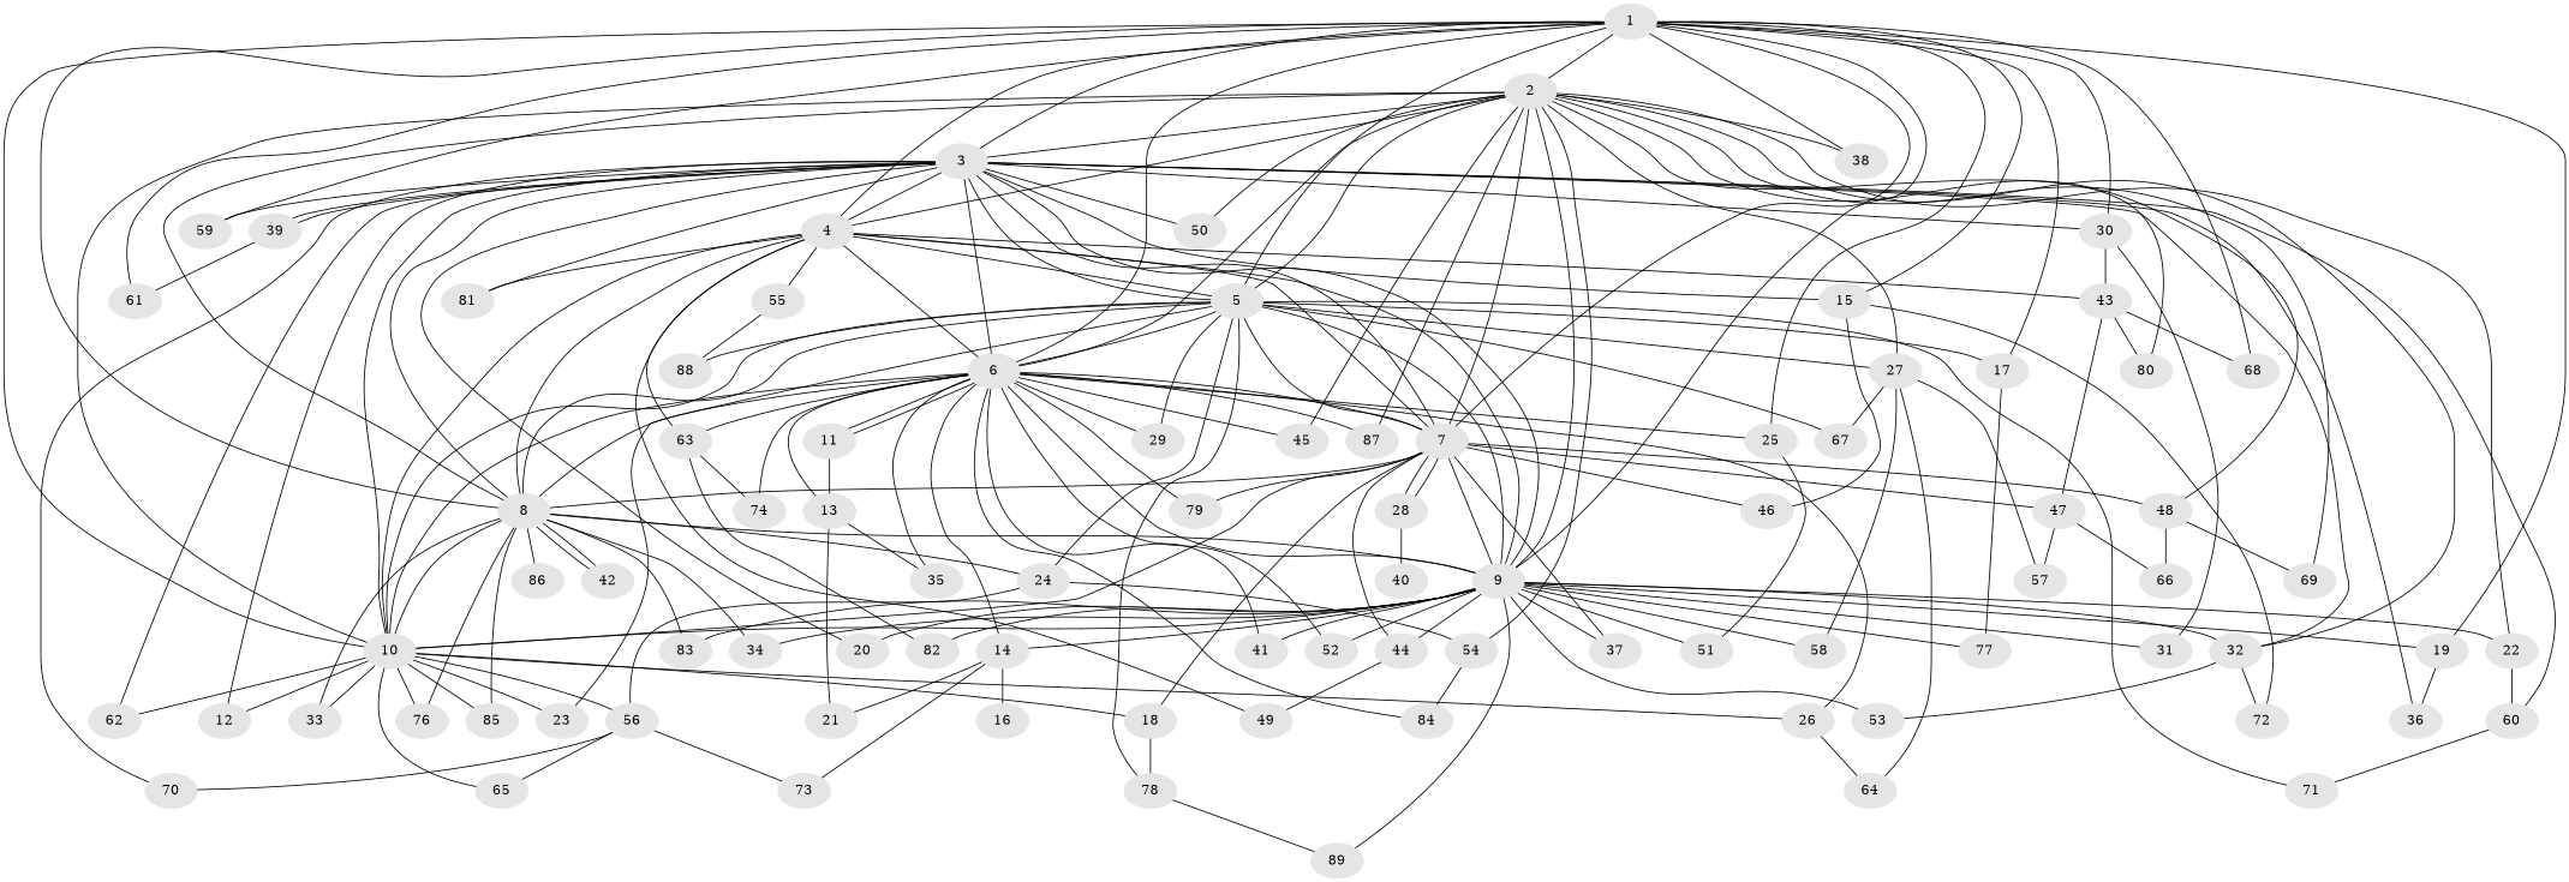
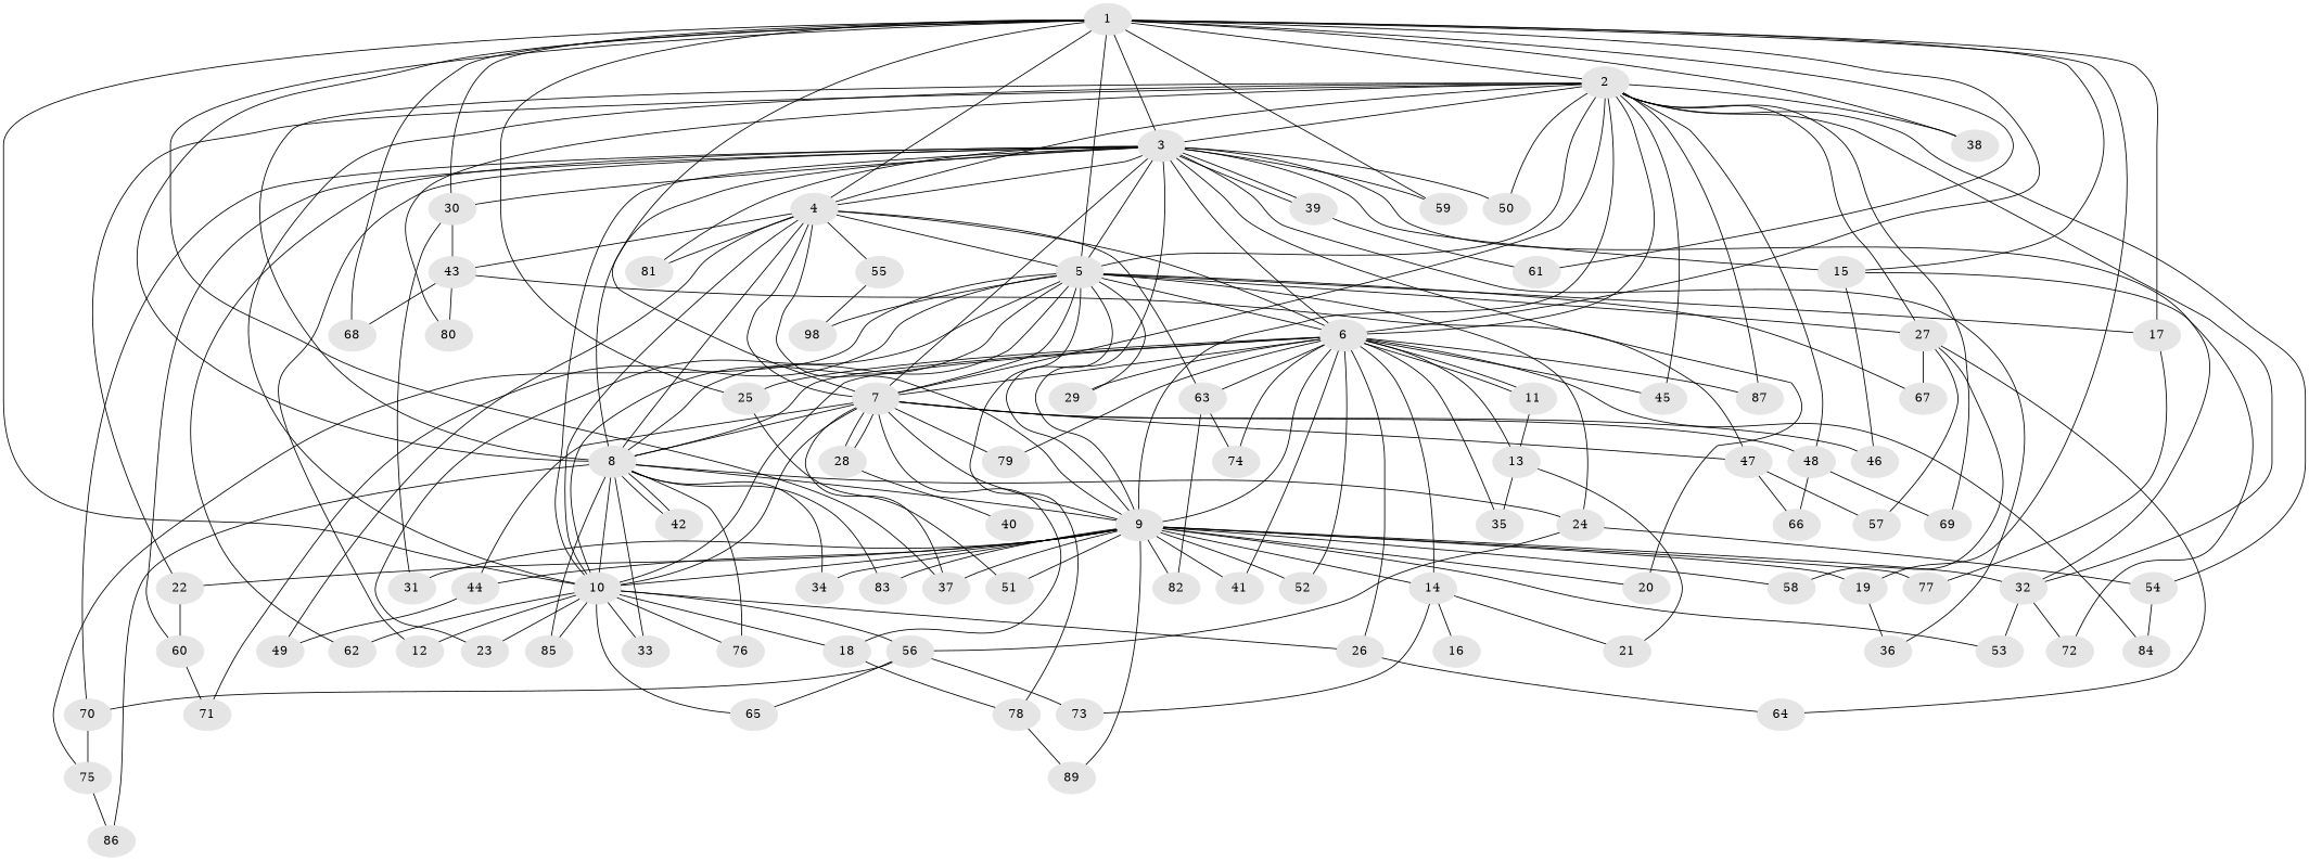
  graph {
    node [color=gray90 style=filled]
    1
    2
    3
    4
    5
    6
    7
    8
    9
    10
    15
    17
    19
    25
    30
    38
    59
    61
    68
    22
    27
    45
    48
    50
    54
    69
    80
    87
    32
    12
    20
    36
    39
    60
    62
    70
    81
    55
    43
    49
    63
    23
    24
    29
    67
    71
+   75
    78
-   88
+   88 [label=98]
    11
    13
    14
    26
    35
    41
    52
    74
    79
    84
    18
    28
    37
    44
    46
    47
    33
    34
    42
    76
    83
    85
    86
    31
    51
    53
    58
    77
    82
    89
    56
    65
    72
    64
    57
    66
    21
    16
    73
    40
    1 -- 2
    1 -- 3
    1 -- 4
    1 -- 5
    1 -- 6
    1 -- 7
    1 -- 8
-   1 -- 9
+   1 -- 37
    1 -- 10
    1 -- 15
    1 -- 17
    1 -- 19
    1 -- 25
    1 -- 30
    1 -- 38
    1 -- 59
    1 -- 61
    1 -- 68
    2 -- 3
    2 -- 4
    2 -- 5
    2 -- 6
    2 -- 7
    2 -- 8
    2 -- 9
    2 -- 10
    2 -- 38
    2 -- 22
    2 -- 27
    2 -- 45
    2 -- 48
    2 -- 50
    2 -- 54
    2 -- 69
    2 -- 80
    2 -- 87
    2 -- 32
    3 -- 4
    3 -- 5
    3 -- 6
    3 -- 7
    3 -- 8
    3 -- 9
    3 -- 10
    3 -- 15
    3 -- 30
    3 -- 59
    3 -- 50
    3 -- 32
    3 -- 12
    3 -- 20
    3 -- 36
    3 -- 39
    3 -- 39
    3 -- 60
    3 -- 62
    3 -- 70
    3 -- 81
    4 -- 5
    4 -- 6
    4 -- 7
    4 -- 8
    4 -- 9
    4 -- 10
    4 -- 81
    4 -- 55
    4 -- 43
    4 -- 49
    4 -- 63
    5 -- 6
    5 -- 7
    5 -- 8
    5 -- 9
    5 -- 10
    5 -- 17
    5 -- 27
    5 -- 23
    5 -- 24
    5 -- 29
    5 -- 67
    5 -- 71
+   5 -- 75
    5 -- 78
    5 -- 88
    6 -- 7
    6 -- 8
    6 -- 9
    6 -- 10
    6 -- 25
    6 -- 45
    6 -- 87
    6 -- 63
    6 -- 29
    6 -- 11
    6 -- 11
    6 -- 13
    6 -- 14
    6 -- 26
    6 -- 35
    6 -- 41
    6 -- 52
    6 -- 74
    6 -- 79
    6 -- 84
    7 -- 8
    7 -- 9
    7 -- 10
    7 -- 48
    7 -- 79
    7 -- 18
    7 -- 28
    7 -- 28
    7 -- 37
    7 -- 44
    7 -- 46
    7 -- 47
    8 -- 9
    8 -- 10
    8 -- 24
    8 -- 33
    8 -- 34
    8 -- 42
    8 -- 42
    8 -- 76
    8 -- 83
    8 -- 85
    8 -- 86
    9 -- 10
    9 -- 19
    9 -- 22
    9 -- 32
    9 -- 20
    9 -- 14
    9 -- 41
    9 -- 52
    9 -- 37
    9 -- 44
    9 -- 34
    9 -- 83
    9 -- 31
    9 -- 51
    9 -- 53
    9 -- 58
    9 -- 77
    9 -- 82
    9 -- 89
    10 -- 12
    10 -- 62
    10 -- 23
    10 -- 26
    10 -- 18
    10 -- 33
    10 -- 76
    10 -- 85
    10 -- 56
    10 -- 65
    15 -- 46
    15 -- 72
    17 -- 77
    19 -- 36
    25 -- 51
    30 -- 43
    30 -- 31
    22 -- 60
    27 -- 67
    27 -- 58
    27 -- 64
    27 -- 57
    48 -- 69
    48 -- 66
    54 -- 84
    32 -- 53
    32 -- 72
    39 -- 61
    60 -- 71
+   70 -- 75
    55 -- 88
    43 -- 68
    43 -- 80
    43 -- 47
    63 -- 74
    63 -- 82
    24 -- 54
    24 -- 56
+   75 -- 86
    78 -- 89
    11 -- 13
    13 -- 35
    13 -- 21
    14 -- 21
    14 -- 16
    14 -- 73
    26 -- 64
    18 -- 78
    28 -- 40
    44 -- 49
    47 -- 57
    47 -- 66
    56 -- 70
    56 -- 65
    56 -- 73
  }
